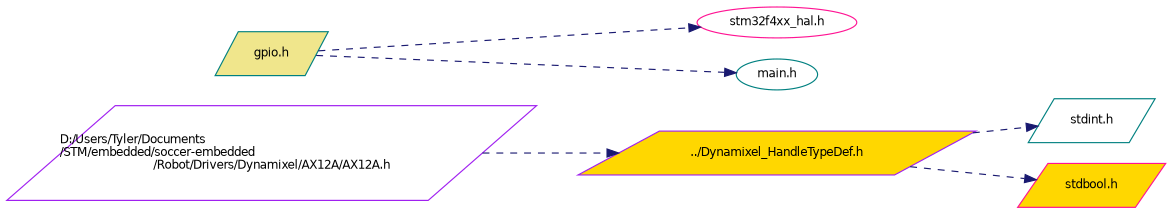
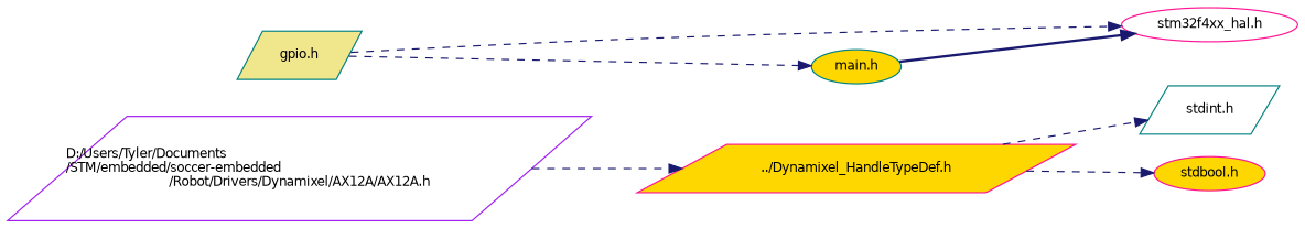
  digraph {
    rankdir=LR
    node [color=teal fillcolor=white fontname=Helvetica fontsize=10 shape=parallelogram style=filled]
    edge [color=midnightblue fontname=Helvetica fontsize=10 labelfontname=Helvetica labelfontsize=10 style=dashed]
    n1 [color=purple fontcolor=black height=0.2 label="D:/Users/Tyler/Documents\l/STM/embedded/soccer-embedded\l/Robot/Drivers/Dynamixel/AX12A/AX12A.h" width=0.4]
-   n2 [color=purple fillcolor=gold height=0.2 label="../Dynamixel_HandleTypeDef.h" width=0.4]
+   n2 [color=deeppink fillcolor=gold height=0.2 label="../Dynamixel_HandleTypeDef.h" width=0.4]
    n3 [height=0.2 label="stdint.h" width=0.4]
-   n4 [color=deeppink fillcolor=gold height=0.2 label="stdbool.h" width=0.4]
+   n4 [color=deeppink fillcolor=gold height=0.2 label="stdbool.h" shape=ellipse width=0.4]
    n5 [fillcolor=khaki height=0.2 label="gpio.h" width=0.4]
    n6 [color=deeppink height=0.2 label="stm32f4xx_hal.h" shape=ellipse width=0.4]
-   n7 [height=0.2 label="main.h" shape=ellipse width=0.4]
+   n7 [fillcolor=gold height=0.2 label="main.h" shape=ellipse width=0.4]
    n1 -> n2
    n2 -> n3
    n2 -> n4
    n5 -> n6
    n5 -> n7
+   n7 -> n6 [style=bold]
  }
